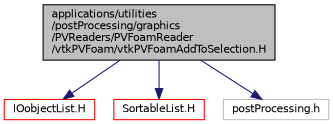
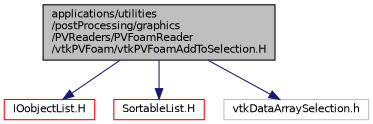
  digraph {
    node [color=red fontname=Helvetica fontsize=10 shape=record]
    edge [color=midnightblue fontname=Helvetica fontsize=10 labelfontname=Helvetica labelfontsize=10 style=solid]
    n1 [color=black fillcolor=grey75 fontcolor=black height=0.2 label="applications/utilities\l/postProcessing/graphics\l/PVReaders/PVFoamReader\l/vtkPVFoam/vtkPVFoamAddToSelection.H" style=filled width=0.4]
    n2 [height=0.2 label="IOobjectList.H" width=0.4]
    n3 [height=0.2 label="SortableList.H" width=0.4]
-   n4 [color=grey75 height=0.2 label="postProcessing.h" width=0.4]
+   n4 [color=grey75 height=0.2 label="vtkDataArraySelection.h" width=0.4]
    n1 -> n2
    n1 -> n3
    n1 -> n4
  }
